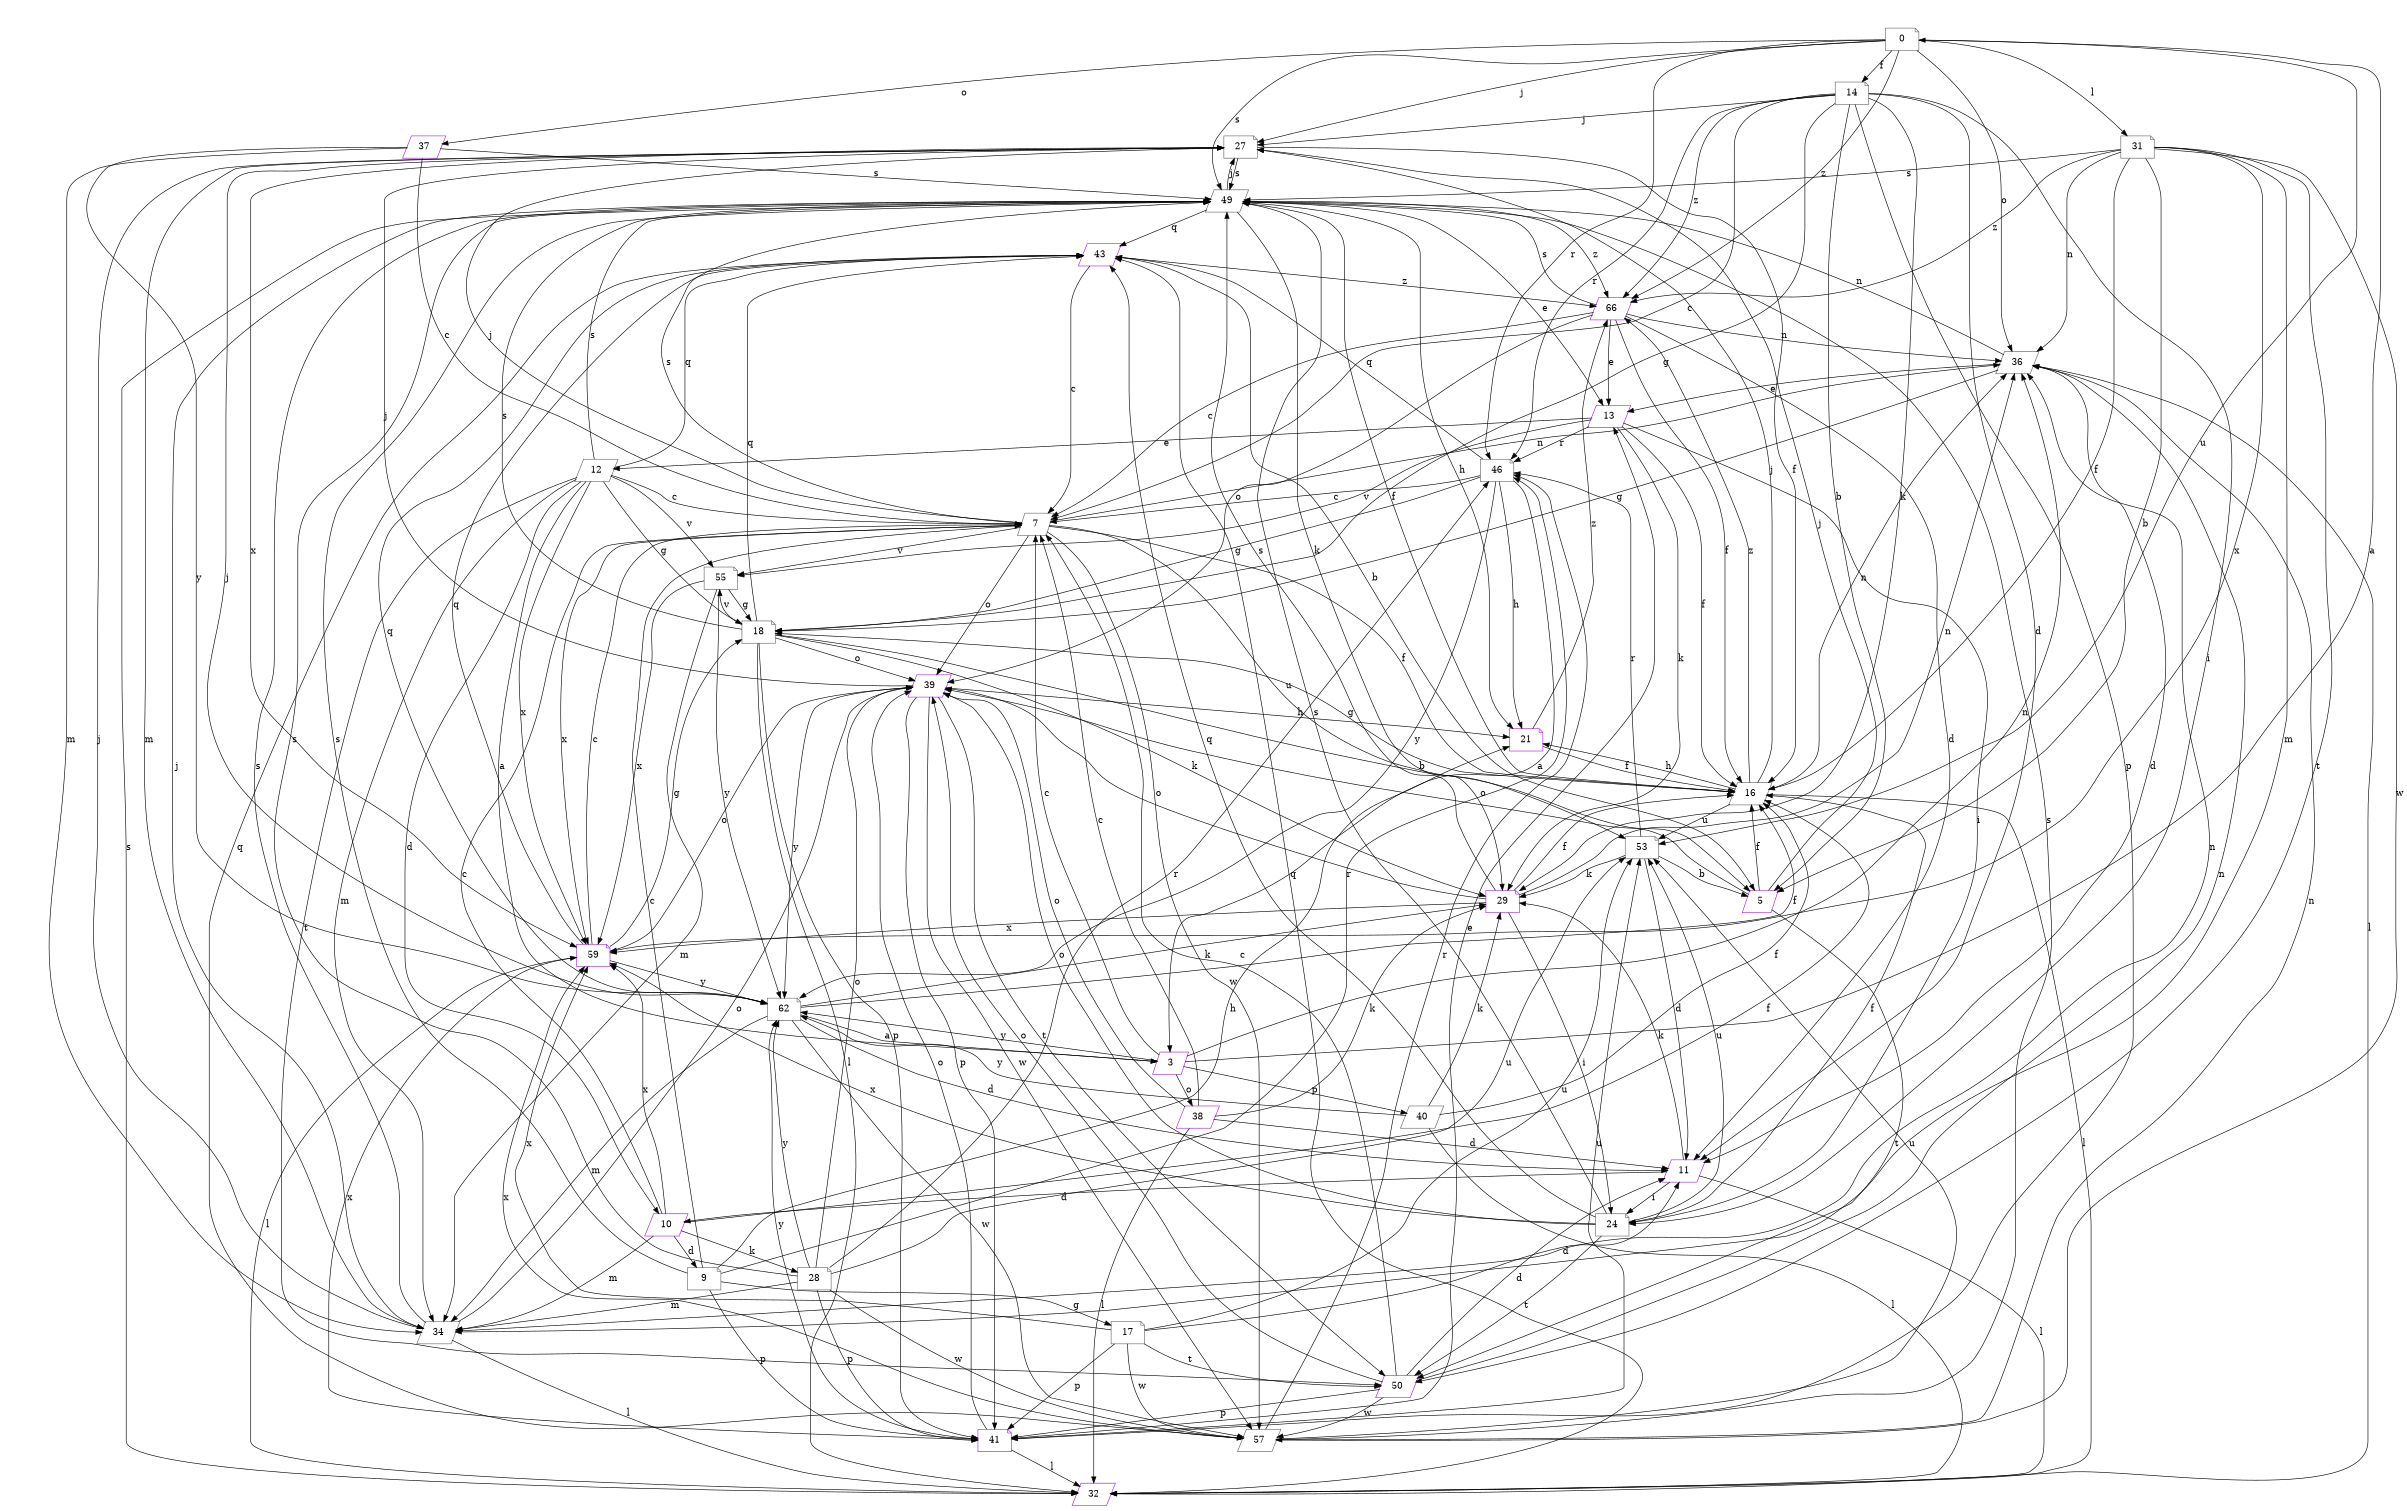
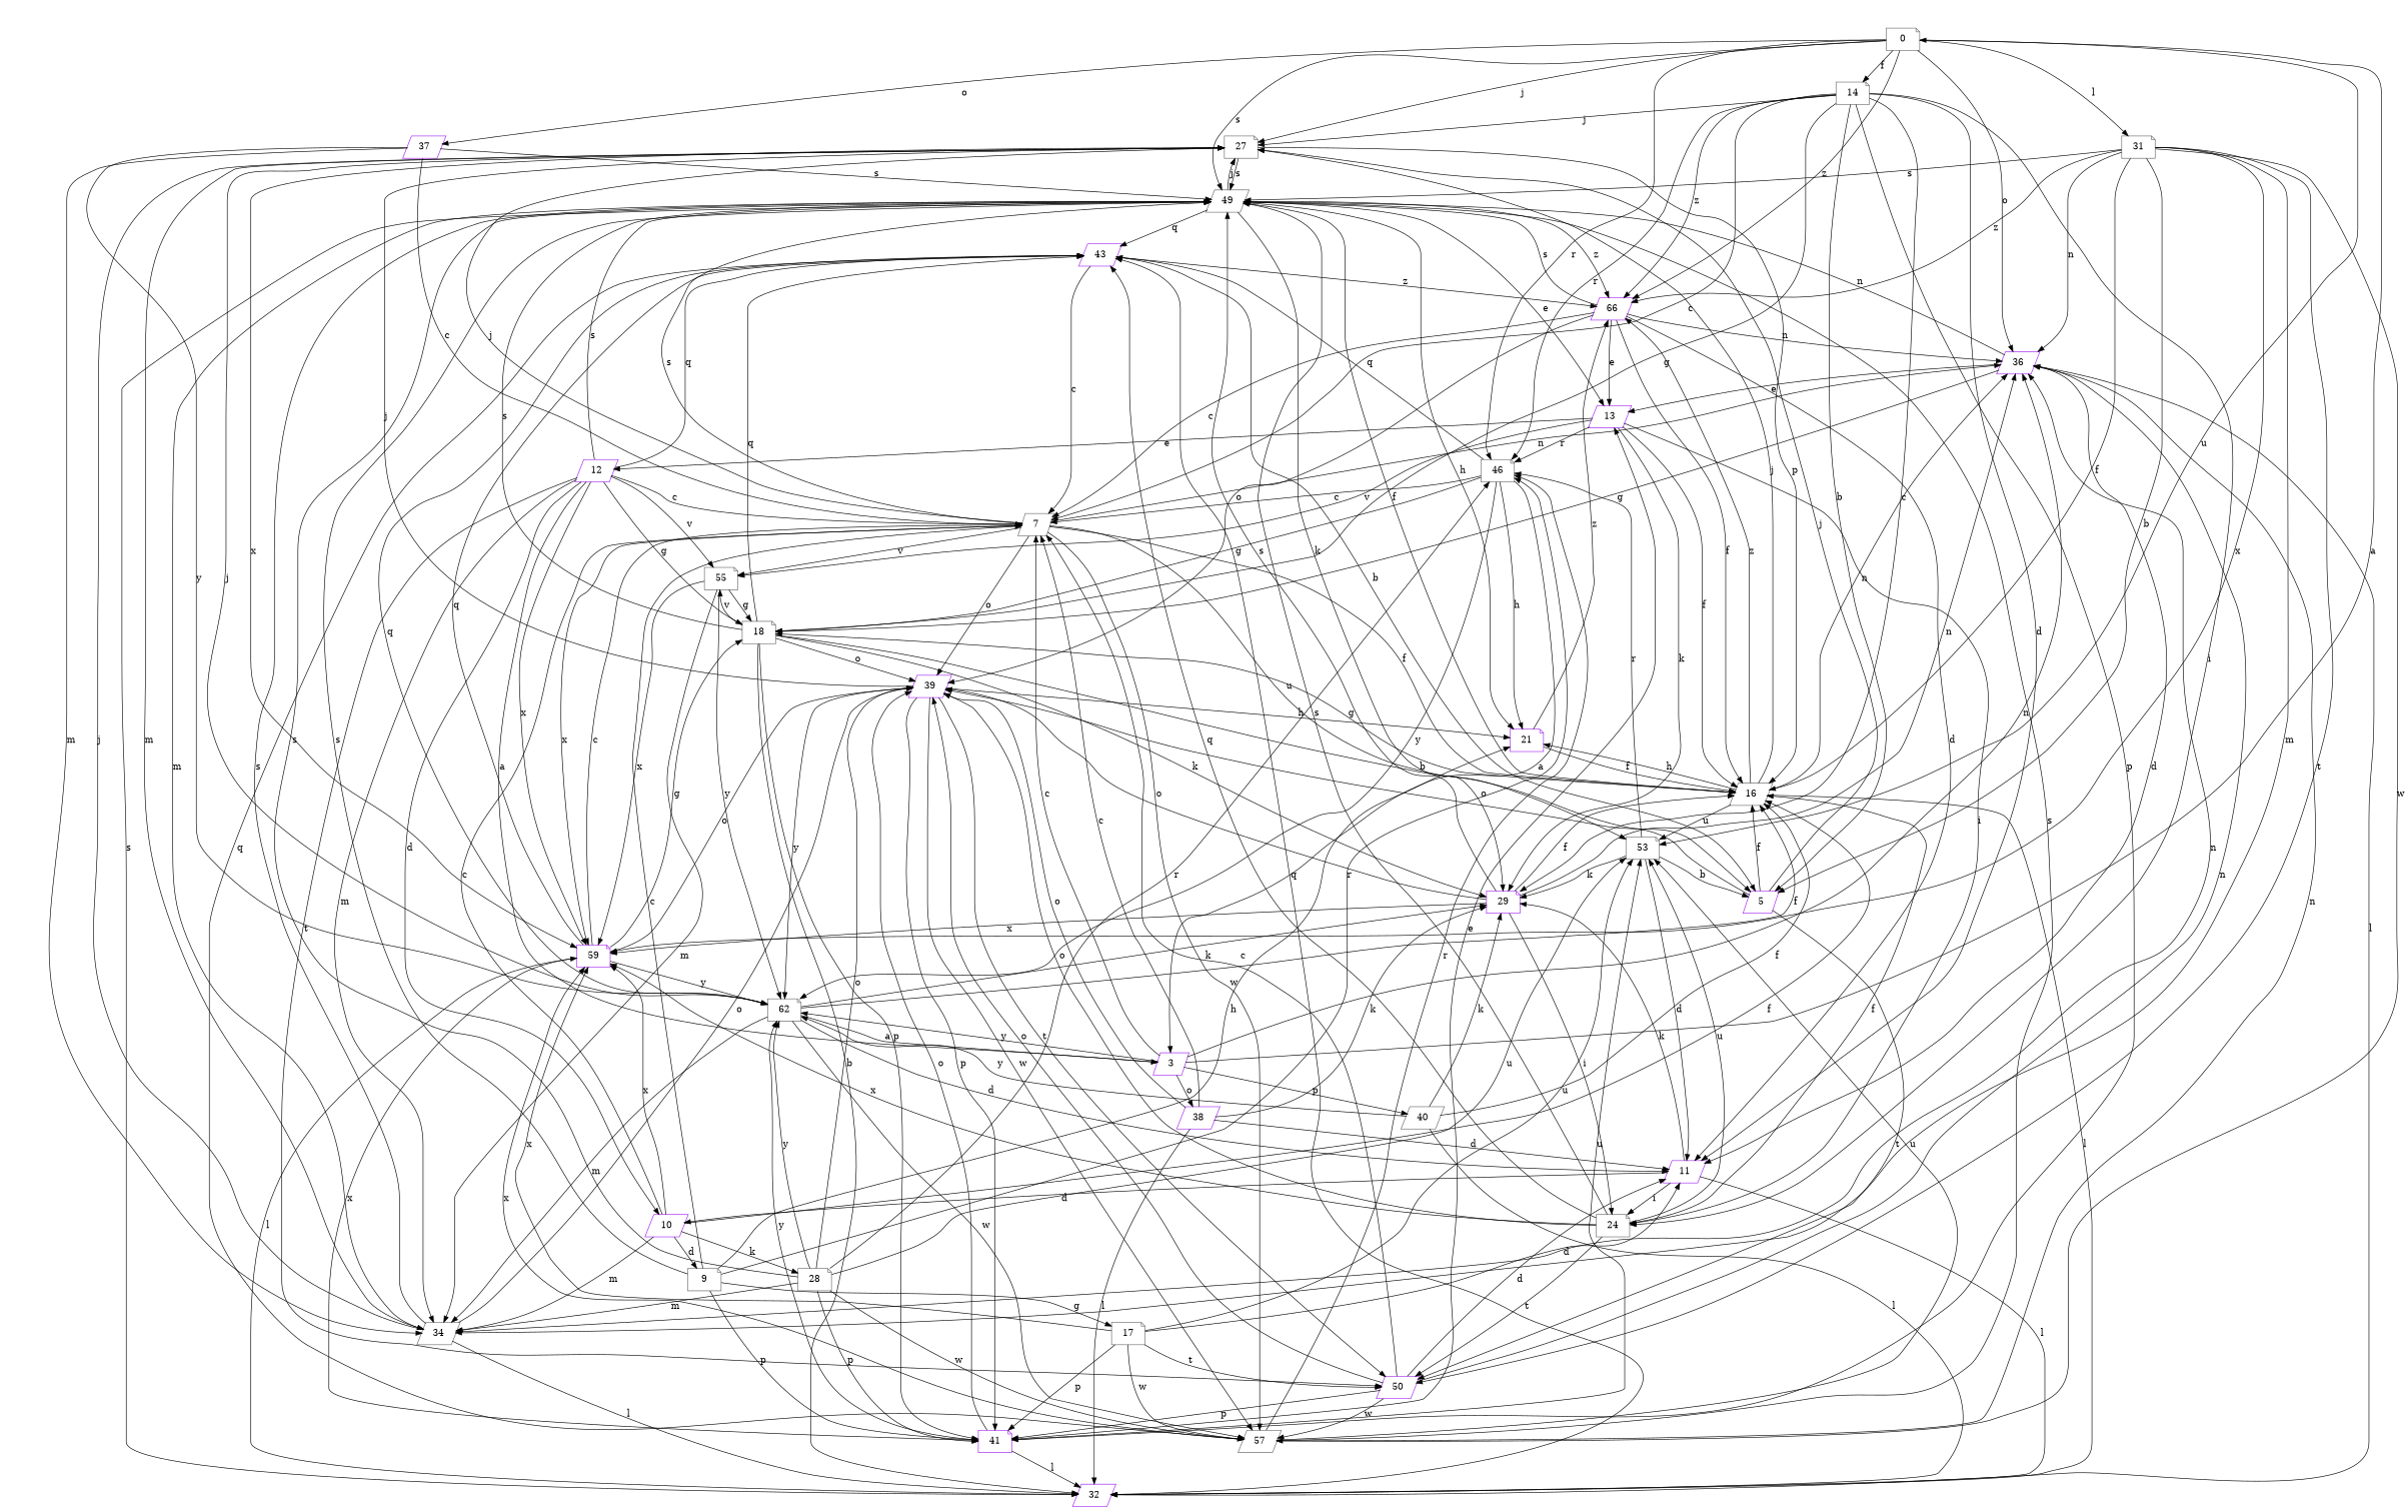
  strict digraph {
    node [color=gray40 shape=parallelogram]
    0 [shape=note]
    14 [shape=note]
    27 [shape=note]
    31 [shape=note]
-   36
+   36 [color=purple]
    37 [color=purple]
    46 [shape=note]
    49
    53 [shape=note]
    66 [color=purple]
    7
    5 [color=purple]
    41 [color=purple shape=note]
    11 [color=purple]
    24 [shape=note]
    29 [color=purple shape=note]
    18 [shape=note]
    16
    59 [color=purple shape=note]
    34
    50 [color=purple]
    57
    32 [color=purple]
    13 [color=purple]
    62 [shape=note]
    3 [color=purple]
    21 [color=purple shape=note]
    43 [color=purple]
    39 [color=purple]
    38 [color=purple]
    40
    55 [shape=note]
    9 [shape=note]
    17 [shape=note]
    10 [color=purple]
    28 [shape=note]
-   12
+   12 [color=purple]
    0 -> 14 [label=f]
    0 -> 27 [label=j]
    0 -> 31 [label=l]
    0 -> 36 [label=o]
    0 -> 37 [label=o]
    0 -> 46 [label=r]
    0 -> 49 [label=s]
    0 -> 53 [label=u]
    0 -> 66 [label=z]
    14 -> 27 [label=j]
    14 -> 46 [label=r]
    14 -> 66 [label=z]
    14 -> 7 [label=c]
    14 -> 5 [label=b]
    14 -> 41 [label=p]
    14 -> 11 [label=d]
    14 -> 24 [label=i]
-   14 -> 29 [label=k]
+   14 -> 29 [label=c]
    14 -> 18 [label=g]
    27 -> 49 [label=s]
-   27 -> 16 [label=f]
+   27 -> 16 [label=p]
    27 -> 59 [label=x]
    27 -> 34 [label=m]
    31 -> 36 [label=n]
    31 -> 49 [label=s]
    31 -> 66 [label=z]
    31 -> 5 [label=b]
    31 -> 16 [label=f]
    31 -> 59 [label=x]
    31 -> 34 [label=m]
    31 -> 50 [label=t]
    31 -> 57 [label=w]
    36 -> 49 [label=n]
    36 -> 11 [label=d]
    36 -> 18 [label=g]
    36 -> 32 [label=l]
    36 -> 13 [label=e]
    37 -> 49 [label=s]
    37 -> 7 [label=c]
    37 -> 34 [label=m]
    37 -> 62 [label=y]
    46 -> 7 [label=c]
    46 -> 18 [label=g]
    46 -> 62 [label=y]
    46 -> 3 [label=a]
    46 -> 21 [label=h]
    46 -> 43 [label=q]
    49 -> 27 [label=j]
    49 -> 66 [label=z]
    49 -> 29 [label=k]
    49 -> 16 [label=f]
-   49 -> 34 [label=j]
+   49 -> 34 [label=m]
    49 -> 13 [label=e]
    49 -> 21 [label=h]
    49 -> 43 [label=q]
    53 -> 46 [label=r]
    53 -> 5 [label=b]
    53 -> 11 [label=d]
    53 -> 29 [label=k]
    66 -> 36 [label=n]
    66 -> 49 [label=s]
    66 -> 7 [label=c]
    66 -> 11 [label=d]
    66 -> 16 [label=f]
    66 -> 13 [label=e]
    66 -> 39 [label=o]
    7 -> 27 [label=j]
    7 -> 36 [label=n]
    7 -> 49 [label=s]
    7 -> 53 [label=u]
    7 -> 16 [label=f]
    7 -> 59 [label=x]
    7 -> 57 [label=w]
    7 -> 39 [label=o]
    7 -> 55 [label=v]
    5 -> 27 [label=j]
    5 -> 16 [label=f]
    5 -> 50 [label=t]
    5 -> 39 [label=o]
    41 -> 53 [label=u]
    41 -> 59 [label=x]
    41 -> 32 [label=l]
    41 -> 13 [label=e]
    41 -> 62 [label=y]
    41 -> 39 [label=o]
    11 -> 24 [label=i]
    11 -> 29 [label=k]
    11 -> 32 [label=l]
    11 -> 10 [label=d]
    24 -> 49 [label=s]
    24 -> 53 [label=u]
    24 -> 16 [label=f]
    24 -> 59 [label=x]
    24 -> 50 [label=t]
    24 -> 43 [label=q]
    24 -> 39 [label=o]
    29 -> 36 [label=n]
    29 -> 49 [label=s]
    29 -> 24 [label=i]
    29 -> 16 [label=f]
    29 -> 59 [label=x]
    29 -> 39 [label=o]
    18 -> 49 [label=s]
    18 -> 5 [label=b]
    18 -> 41 [label=p]
    18 -> 29 [label=k]
-   18 -> 32 [label=l]
+   18 -> 32 [label=b]
    18 -> 43 [label=q]
    18 -> 39 [label=o]
    18 -> 55 [label=v]
    16 -> 27 [label=j]
    16 -> 36 [label=n]
    16 -> 53 [label=u]
    16 -> 66 [label=z]
    16 -> 18 [label=g]
    16 -> 32 [label=l]
    16 -> 21 [label=h]
    59 -> 7 [label=c]
    59 -> 18 [label=g]
    59 -> 32 [label=l]
    59 -> 62 [label=y]
    59 -> 43 [label=q]
    59 -> 39 [label=o]
    34 -> 27 [label=j]
    34 -> 36 [label=n]
    34 -> 49 [label=s]
    34 -> 32 [label=l]
    34 -> 39 [label=o]
    50 -> 36 [label=n]
    50 -> 7 [label=c]
    50 -> 41 [label=p]
    50 -> 11 [label=d]
    50 -> 57 [label=w]
    50 -> 39 [label=o]
    57 -> 36 [label=n]
    57 -> 46 [label=r]
    57 -> 49 [label=s]
    57 -> 53 [label=u]
    57 -> 59 [label=x]
    57 -> 43 [label=q]
    32 -> 49 [label=s]
    32 -> 43 [label=q]
    13 -> 46 [label=r]
    13 -> 24 [label=i]
    13 -> 29 [label=k]
    13 -> 16 [label=f]
    13 -> 55 [label=v]
    13 -> 12 [label=e]
    62 -> 27 [label=j]
    62 -> 11 [label=d]
    62 -> 29 [label=k]
    62 -> 16 [label=f]
    62 -> 34 [label=m]
    62 -> 57 [label=w]
    62 -> 3 [label=a]
    62 -> 43 [label=q]
    3 -> 0 [label=a]
    3 -> 36 [label=n]
    3 -> 7 [label=c]
    3 -> 62 [label=y]
    3 -> 38 [label=o]
    3 -> 40 [label=p]
    21 -> 66 [label=z]
    21 -> 16 [label=f]
    43 -> 66 [label=z]
    43 -> 7 [label=c]
    43 -> 5 [label=b]
    39 -> 27 [label=j]
    39 -> 41 [label=p]
    39 -> 50 [label=t]
    39 -> 57 [label=w]
    39 -> 62 [label=y]
    39 -> 21 [label=h]
    38 -> 7 [label=c]
    38 -> 11 [label=d]
    38 -> 29 [label=k]
    38 -> 32 [label=l]
    38 -> 39 [label=o]
    40 -> 29 [label=k]
    40 -> 16 [label=f]
    40 -> 32 [label=l]
    40 -> 62 [label=y]
    55 -> 18 [label=g]
    55 -> 59 [label=x]
    55 -> 34 [label=m]
    55 -> 62 [label=y]
    9 -> 46 [label=r]
    9 -> 49 [label=s]
    9 -> 7 [label=c]
    9 -> 41 [label=p]
    9 -> 21 [label=h]
    9 -> 17 [label=g]
    17 -> 53 [label=u]
    17 -> 41 [label=p]
    17 -> 11 [label=d]
    17 -> 59 [label=x]
    17 -> 50 [label=t]
    17 -> 57 [label=w]
    10 -> 7 [label=c]
    10 -> 16 [label=f]
    10 -> 59 [label=x]
    10 -> 34 [label=m]
    10 -> 9 [label=d]
    10 -> 28 [label=k]
    28 -> 46 [label=r]
    28 -> 49 [label=s]
    28 -> 53 [label=u]
    28 -> 41 [label=p]
    28 -> 34 [label=m]
    28 -> 57 [label=w]
    28 -> 62 [label=y]
    28 -> 39 [label=o]
    12 -> 49 [label=s]
    12 -> 7 [label=c]
    12 -> 18 [label=g]
    12 -> 59 [label=x]
    12 -> 34 [label=m]
    12 -> 50 [label=t]
    12 -> 3 [label=a]
    12 -> 43 [label=q]
    12 -> 55 [label=v]
    12 -> 10 [label=d]
  }
